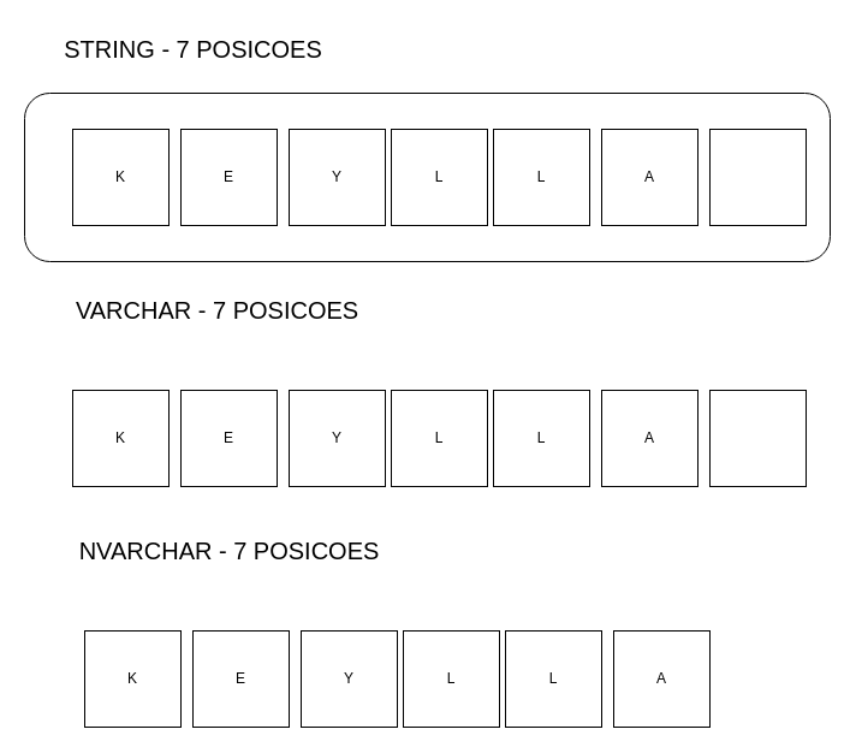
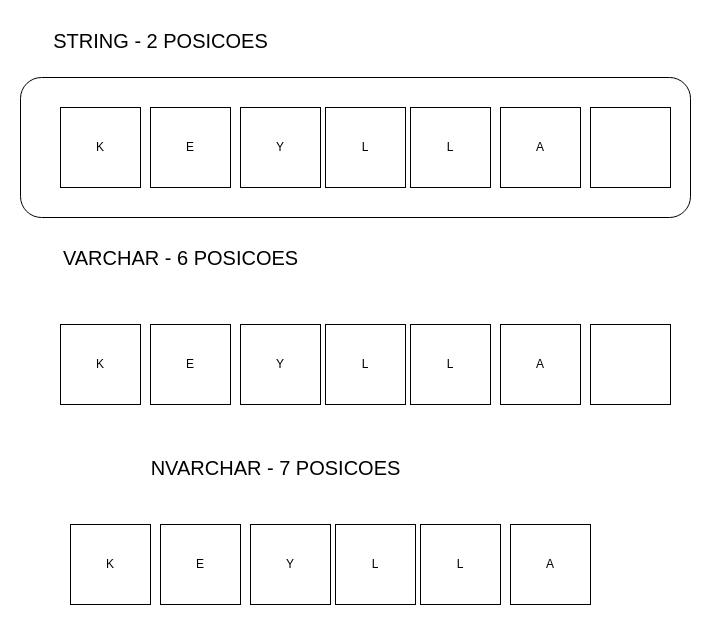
  <mxCell id="0" />
  <mxCell id="1" parent="0" />
  <mxCell id="2" value="" style="rounded=1;whiteSpace=wrap;html=1;" vertex="1" parent="1"><mxGeometry x="20" y="77" width="670" height="140" as="geometry" /></mxCell>
  <mxCell id="3" value="K" style="whiteSpace=wrap;html=1;aspect=fixed;" vertex="1" parent="1"><mxGeometry x="60" y="107" width="80" height="80" as="geometry" /></mxCell>
  <mxCell id="4" value="E" style="whiteSpace=wrap;html=1;aspect=fixed;" vertex="1" parent="1"><mxGeometry x="150" y="107" width="80" height="80" as="geometry" /></mxCell>
  <mxCell id="5" value="Y" style="whiteSpace=wrap;html=1;aspect=fixed;" vertex="1" parent="1"><mxGeometry x="240" y="107" width="80" height="80" as="geometry" /></mxCell>
  <mxCell id="6" value="L" style="whiteSpace=wrap;html=1;aspect=fixed;" vertex="1" parent="1"><mxGeometry x="325" y="107" width="80" height="80" as="geometry" /></mxCell>
  <mxCell id="7" value="L" style="whiteSpace=wrap;html=1;aspect=fixed;" vertex="1" parent="1"><mxGeometry x="410" y="107" width="80" height="80" as="geometry" /></mxCell>
  <mxCell id="8" value="A" style="whiteSpace=wrap;html=1;aspect=fixed;" vertex="1" parent="1"><mxGeometry x="500" y="107" width="80" height="80" as="geometry" /></mxCell>
  <mxCell id="9" value="" style="whiteSpace=wrap;html=1;aspect=fixed;" vertex="1" parent="1"><mxGeometry x="590" y="107" width="80" height="80" as="geometry" /></mxCell>
- <mxCell id="10" value="STRING - 7 POSICOES" style="text;html=1;align=center;verticalAlign=middle;resizable=0;points=[];autosize=1;strokeColor=none;fillColor=none;fontSize=20;" vertex="1" parent="1"><mxGeometry x="40" y="20" width="240" height="40" as="geometry" /></mxCell>
+ <mxCell id="10" value="STRING - 2 POSICOES" style="text;html=1;align=center;verticalAlign=middle;resizable=0;points=[];autosize=1;strokeColor=none;fillColor=none;fontSize=20;" vertex="1" parent="1"><mxGeometry x="40" y="20" width="240" height="40" as="geometry" /></mxCell>
  <mxCell id="11" value="K" style="whiteSpace=wrap;html=1;aspect=fixed;" vertex="1" parent="1"><mxGeometry x="60" y="324" width="80" height="80" as="geometry" /></mxCell>
  <mxCell id="12" value="E" style="whiteSpace=wrap;html=1;aspect=fixed;" vertex="1" parent="1"><mxGeometry x="150" y="324" width="80" height="80" as="geometry" /></mxCell>
  <mxCell id="13" value="Y" style="whiteSpace=wrap;html=1;aspect=fixed;" vertex="1" parent="1"><mxGeometry x="240" y="324" width="80" height="80" as="geometry" /></mxCell>
  <mxCell id="14" value="L" style="whiteSpace=wrap;html=1;aspect=fixed;" vertex="1" parent="1"><mxGeometry x="325" y="324" width="80" height="80" as="geometry" /></mxCell>
  <mxCell id="15" value="L" style="whiteSpace=wrap;html=1;aspect=fixed;" vertex="1" parent="1"><mxGeometry x="410" y="324" width="80" height="80" as="geometry" /></mxCell>
  <mxCell id="16" value="A" style="whiteSpace=wrap;html=1;aspect=fixed;" vertex="1" parent="1"><mxGeometry x="500" y="324" width="80" height="80" as="geometry" /></mxCell>
  <mxCell id="17" value="" style="whiteSpace=wrap;html=1;aspect=fixed;" vertex="1" parent="1"><mxGeometry x="590" y="324" width="80" height="80" as="geometry" /></mxCell>
- <mxCell id="18" value="VARCHAR - 7 POSICOES" style="text;html=1;align=center;verticalAlign=middle;resizable=0;points=[];autosize=1;strokeColor=none;fillColor=none;fontSize=20;" vertex="1" parent="1"><mxGeometry x="50" y="237" width="260" height="40" as="geometry" /></mxCell>
+ <mxCell id="18" value="VARCHAR - 6 POSICOES" style="text;html=1;align=center;verticalAlign=middle;resizable=0;points=[];autosize=1;strokeColor=none;fillColor=none;fontSize=20;" vertex="1" parent="1"><mxGeometry x="50" y="237" width="260" height="40" as="geometry" /></mxCell>
  <mxCell id="19" value="K" style="whiteSpace=wrap;html=1;aspect=fixed;" vertex="1" parent="1"><mxGeometry x="70" y="524" width="80" height="80" as="geometry" /></mxCell>
  <mxCell id="20" value="E" style="whiteSpace=wrap;html=1;aspect=fixed;" vertex="1" parent="1"><mxGeometry x="160" y="524" width="80" height="80" as="geometry" /></mxCell>
  <mxCell id="21" value="Y" style="whiteSpace=wrap;html=1;aspect=fixed;" vertex="1" parent="1"><mxGeometry x="250" y="524" width="80" height="80" as="geometry" /></mxCell>
  <mxCell id="22" value="L" style="whiteSpace=wrap;html=1;aspect=fixed;" vertex="1" parent="1"><mxGeometry x="335" y="524" width="80" height="80" as="geometry" /></mxCell>
  <mxCell id="23" value="L" style="whiteSpace=wrap;html=1;aspect=fixed;" vertex="1" parent="1"><mxGeometry x="420" y="524" width="80" height="80" as="geometry" /></mxCell>
  <mxCell id="24" value="A" style="whiteSpace=wrap;html=1;aspect=fixed;" vertex="1" parent="1"><mxGeometry x="510" y="524" width="80" height="80" as="geometry" /></mxCell>
- <mxCell id="25" value="NVARCHAR - 7 POSICOES" style="text;html=1;align=center;verticalAlign=middle;resizable=0;points=[];autosize=1;strokeColor=none;fillColor=none;fontSize=20;" vertex="1" parent="1"><mxGeometry x="55" y="437" width="270" height="40" as="geometry" /></mxCell>
+ <mxCell id="25" value="NVARCHAR - 7 POSICOES" style="text;html=1;align=center;verticalAlign=middle;resizable=0;points=[];autosize=1;strokeColor=none;fillColor=none;fontSize=20;" vertex="1" parent="1"><mxGeometry x="140" y="447" width="270" height="40" as="geometry" /></mxCell>
